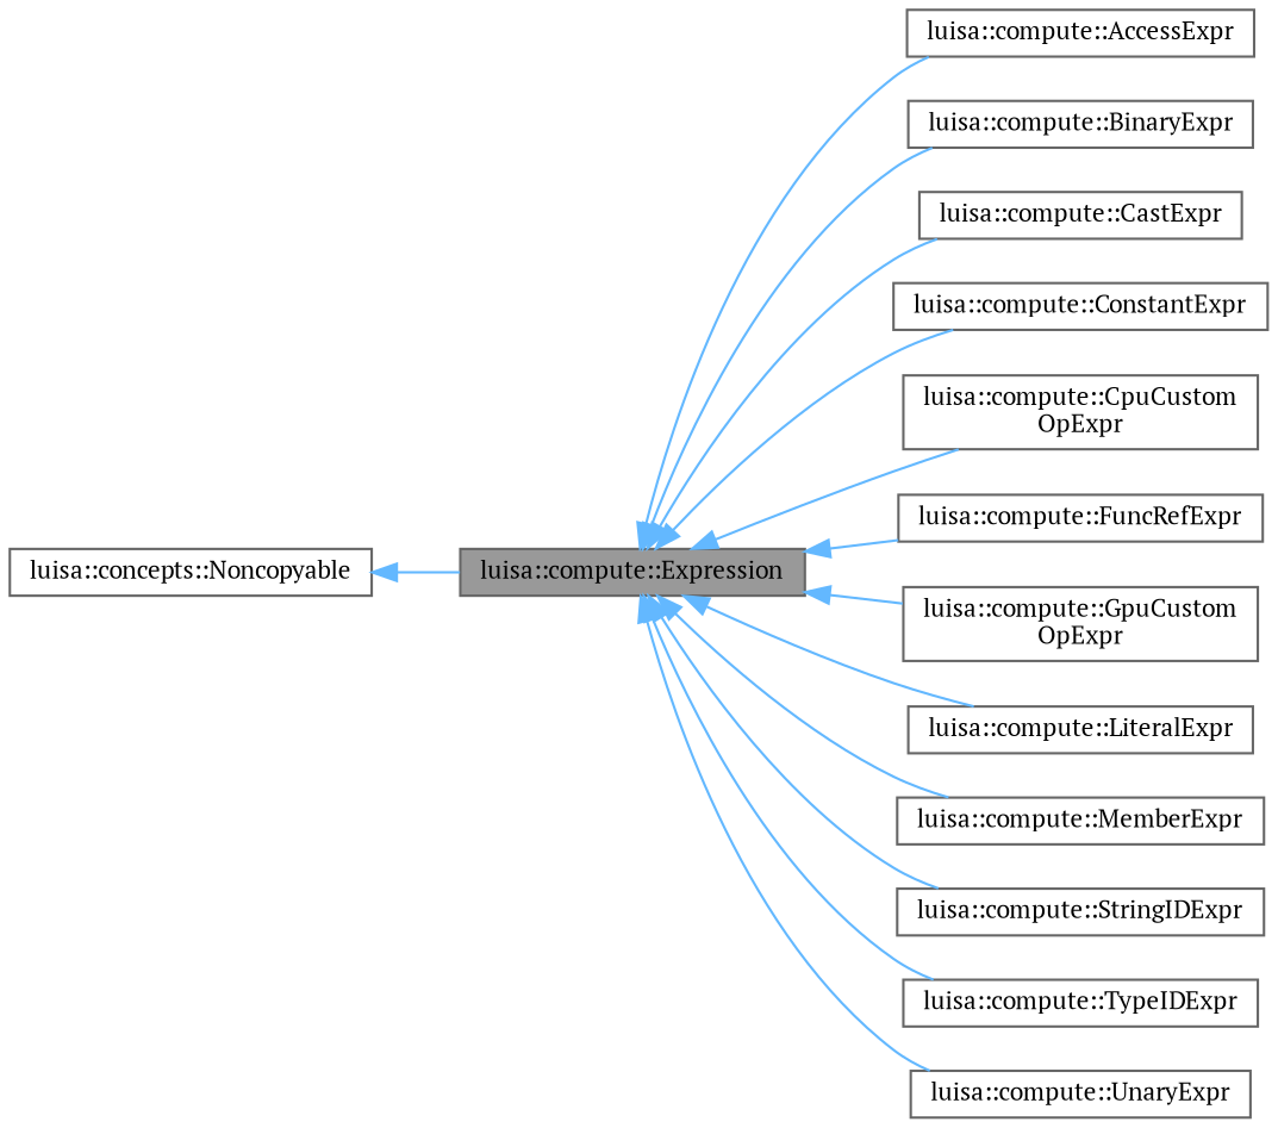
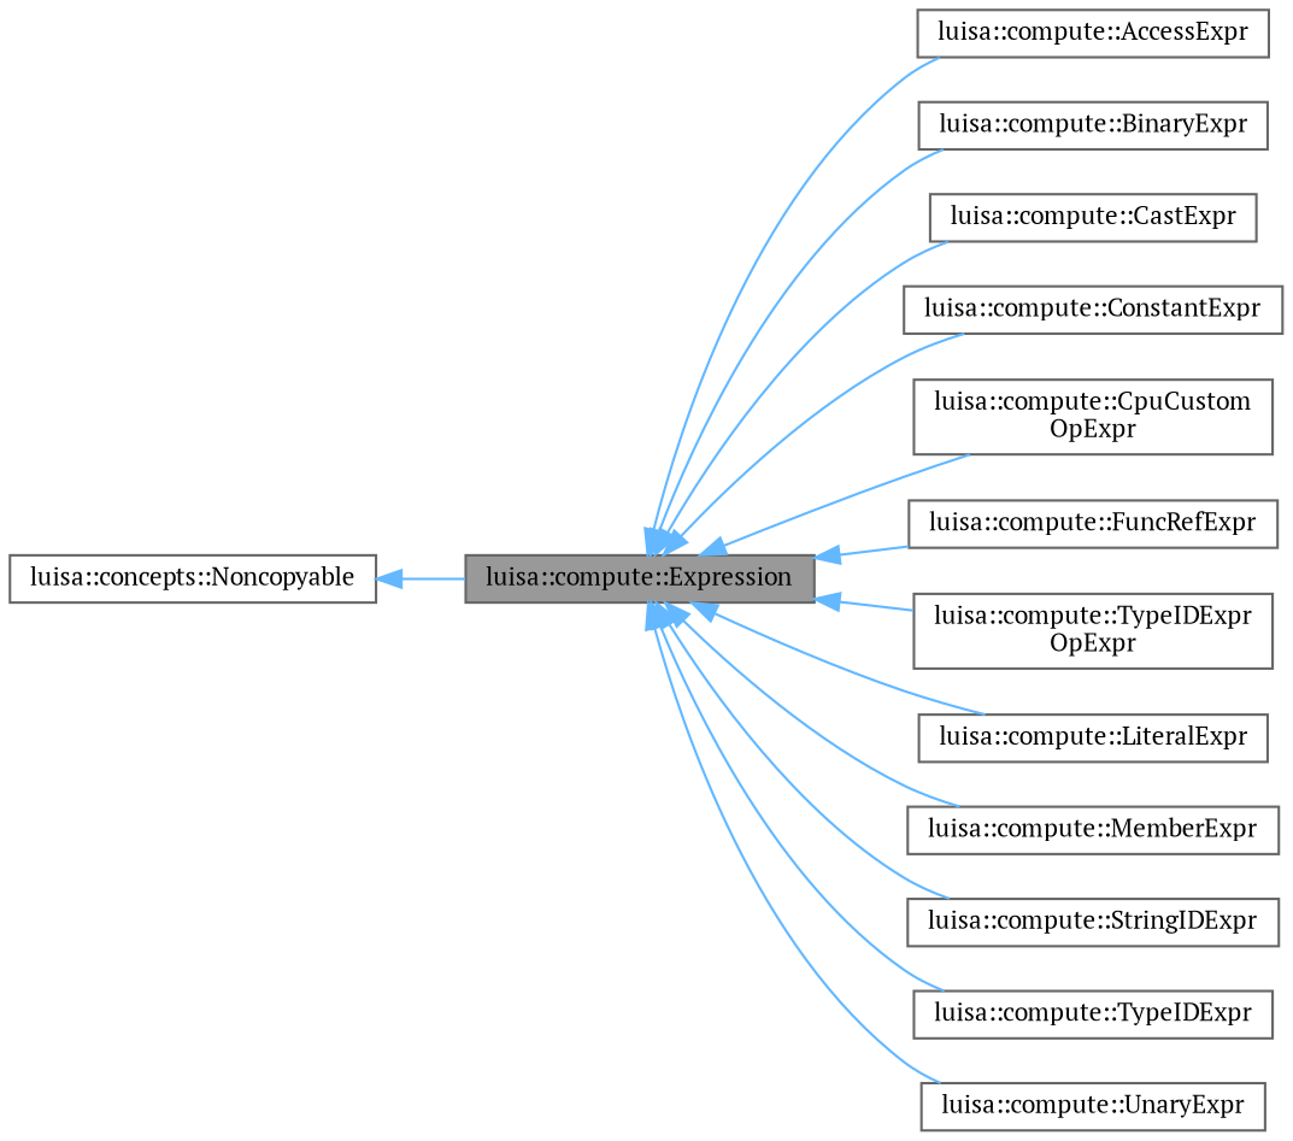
  digraph {
    fontname="PT Serif"
    rankdir=LR
    node [color=gray40 fillcolor=white fontname="PT Serif" fontsize=10 shape=box style=filled]
    edge [color=steelblue1 dir=back fontname="PT Serif" fontsize=10 labelfontname=Helvetica labelfontsize=10 style=solid]
    n1 [fillcolor=grey60 fontcolor=black height=0.2 label="luisa::compute::Expression" width=0.4]
    n2 [height=0.2 label="luisa::compute::AccessExpr" width=0.4]
    n3 [height=0.2 label="luisa::compute::BinaryExpr" width=0.4]
    n4 [height=0.2 label="luisa::compute::CastExpr" width=0.4]
    n5 [height=0.2 label="luisa::compute::ConstantExpr" width=0.4]
    n6 [height=0.2 label="luisa::compute::CpuCustom\lOpExpr" width=0.4]
    n7 [height=0.2 label="luisa::compute::FuncRefExpr" width=0.4]
-   n8 [height=0.2 label="luisa::compute::GpuCustom\lOpExpr" width=0.4]
+   n8 [height=0.2 label="luisa::compute::TypeIDExpr\lOpExpr" width=0.4]
    n9 [height=0.2 label="luisa::compute::LiteralExpr" width=0.4]
    n10 [height=0.2 label="luisa::compute::MemberExpr" width=0.4]
    n11 [height=0.2 label="luisa::compute::StringIDExpr" width=0.4]
    n12 [height=0.2 label="luisa::compute::TypeIDExpr" width=0.4]
    n13 [height=0.2 label="luisa::compute::UnaryExpr" width=0.4]
    n14 [height=0.2 label="luisa::concepts::Noncopyable" width=0.4]
    n1 -> n2
    n1 -> n3
    n1 -> n4
    n1 -> n5
    n1 -> n6
    n1 -> n7
    n1 -> n8
    n1 -> n9
    n1 -> n10
    n1 -> n11
    n1 -> n12
    n1 -> n13
    n14 -> n1
  }
